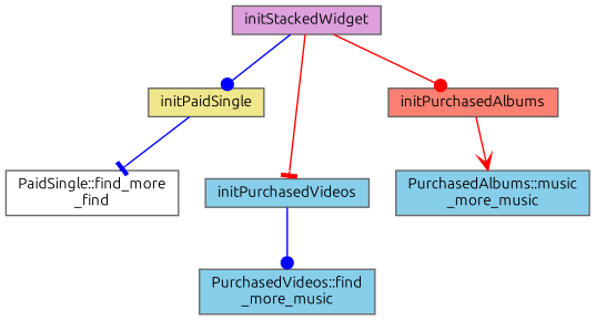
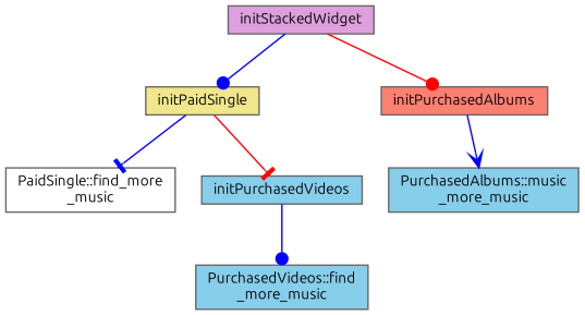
  digraph {
    fontname=Ubuntu
    rankdir=TB
    node [color=grey40 fillcolor=skyblue fontname=Ubuntu fontsize=10 shape=box style=filled]
    edge [arrowhead=dot color=blue fontname=Ubuntu fontsize=10 labelfontname=Helvetica labelfontsize=10 style=solid]
    n1 [color=gray40 fillcolor=plum fontcolor=black height=0.2 label=initStackedWidget width=0.4]
    n2 [fillcolor=khaki height=0.2 label=initPaidSingle width=0.4]
    n3 [fillcolor=salmon height=0.2 label=initPurchasedAlbums width=0.4]
    n4 [height=0.2 label=initPurchasedVideos width=0.4]
-   n5 [fillcolor=white height=0.2 label="PaidSingle::find_more\l_find" width=0.4]
+   n5 [fillcolor=white height=0.2 label="PaidSingle::find_more\l_music" width=0.4]
    n6 [height=0.2 label="PurchasedAlbums::music\l_more_music" width=0.4]
    n7 [height=0.2 label="PurchasedVideos::find\l_more_music" width=0.4]
    n1 -> n2
    n1 -> n3 [color=red]
-   n1 -> n4 [arrowhead=tee color=red]
+   n2 -> n4 [arrowhead=tee color=red]
    n2 -> n5 [arrowhead=tee]
-   n3 -> n6 [arrowhead=vee color=red]
+   n3 -> n6 [arrowhead=vee]
    n4 -> n7
  }
